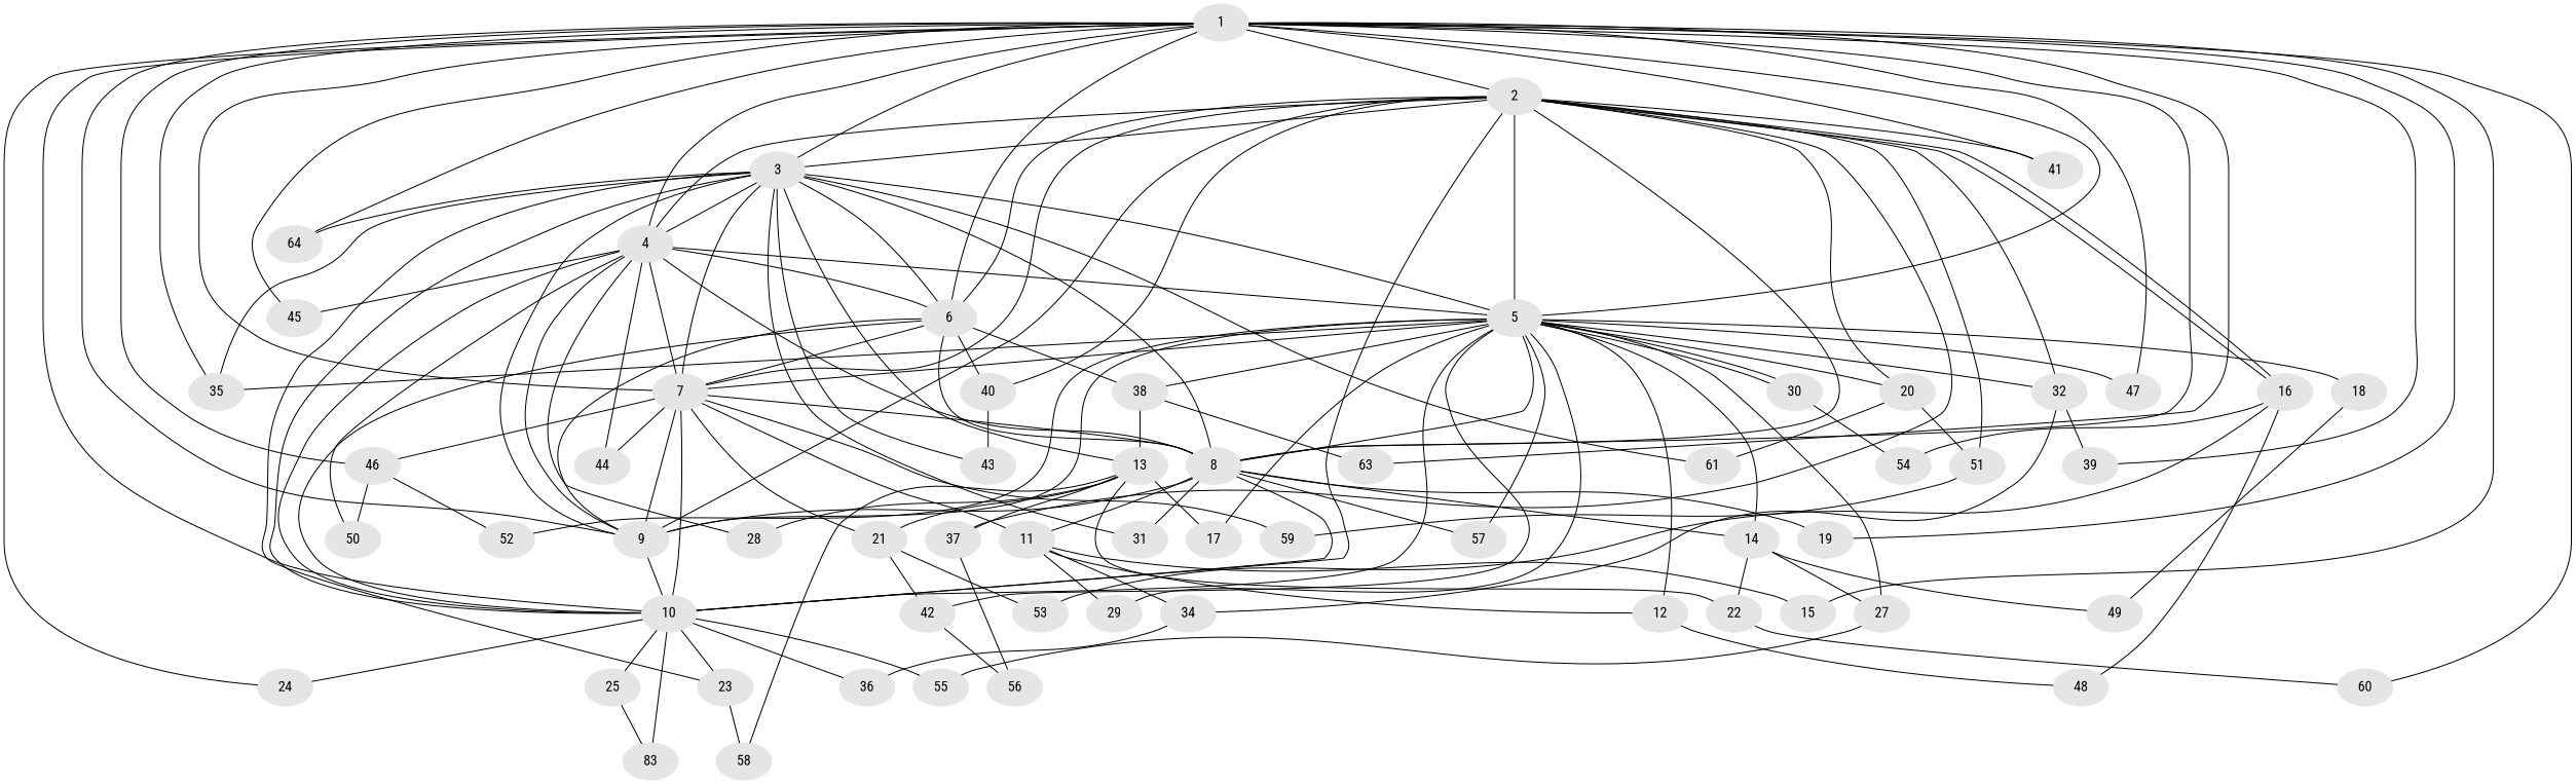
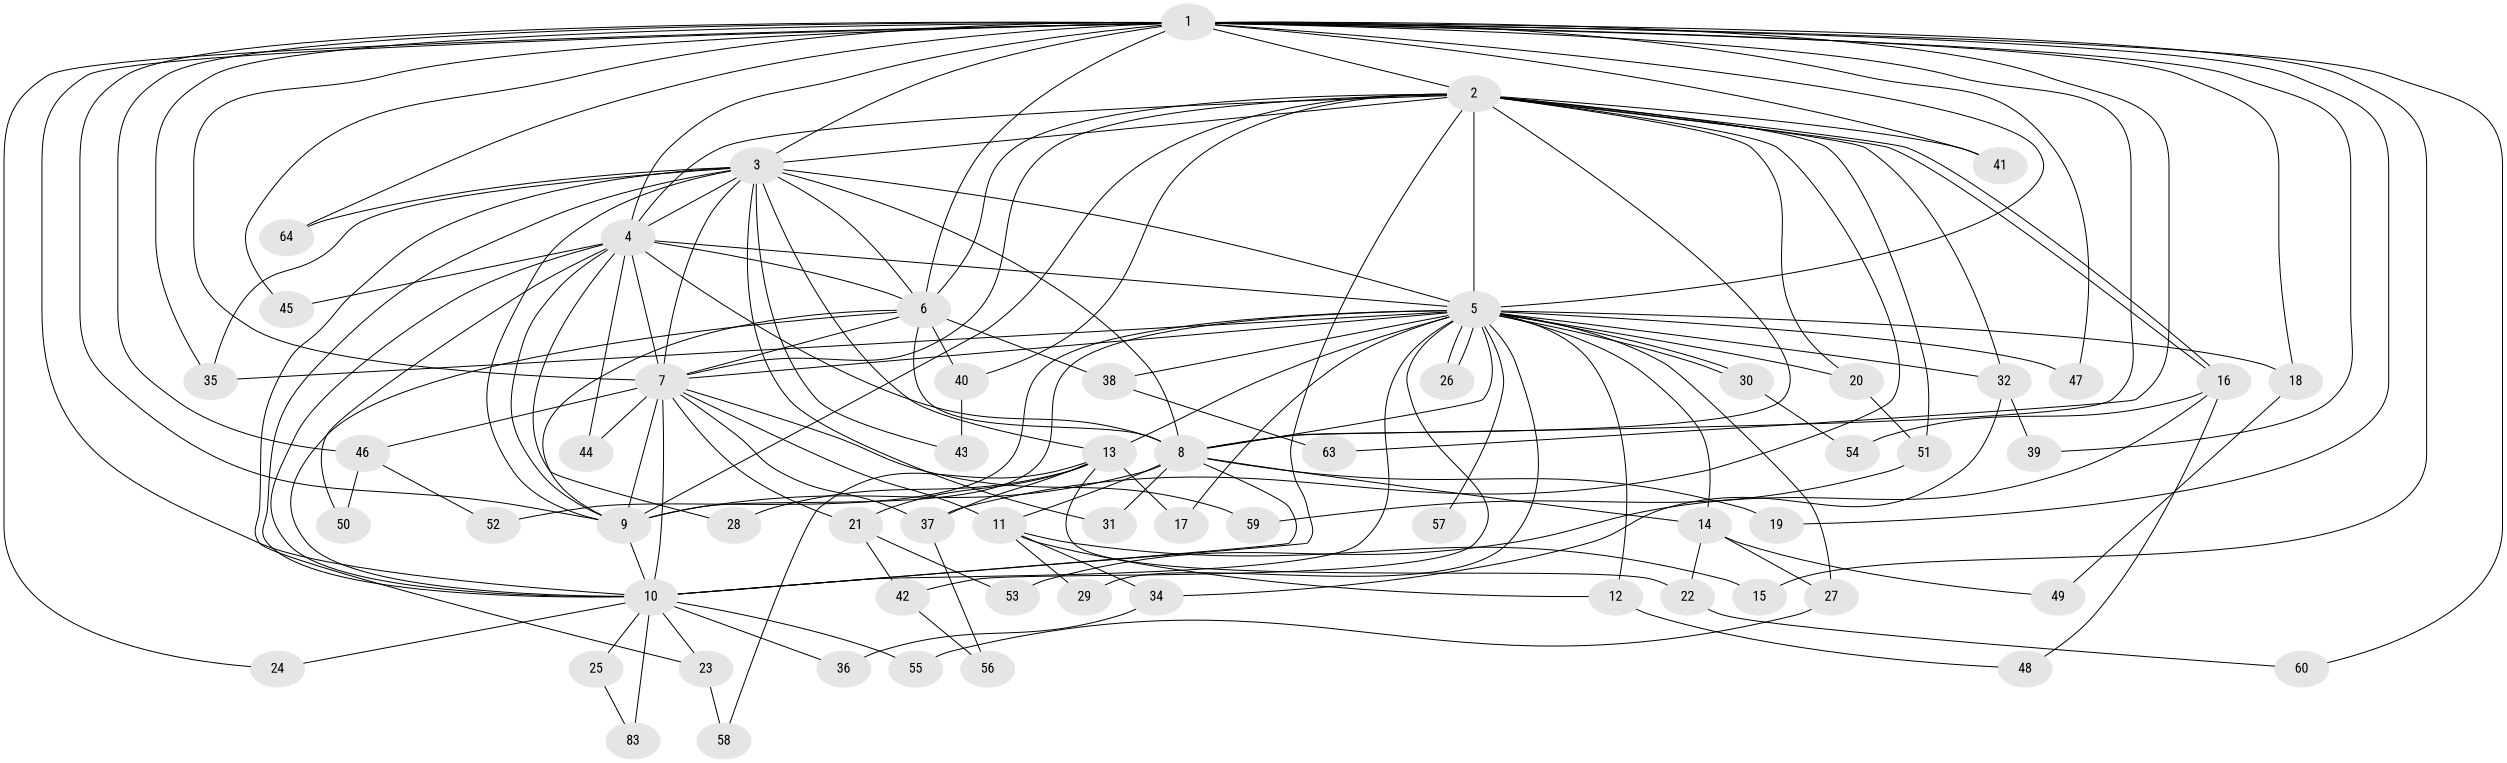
  graph {
    fontname="Roboto Condensed"
    node [color=gray90 fontname="Roboto Condensed" style=filled]
    edge [fontname="Roboto Condensed"]
    1
    2
    3
    4
    5
    6
    7
    8
    9
    10
    15
    18
    19
    24
    35
    39
    41
    45
    46
    47
    60
    63
    64
    16
    20
    32
    37
    40
    51
    13
    23
    31
    43
-   61
    28
    44
    50
    12
    14
    17
+   26
    27
    29
    30
    38
    42
    52
    57
    11
    21
    59
    25
    n53 [label=83]
    36
    55
    49
    48
    53
    54
    34
    56
    22
    58
    1 -- 2
    1 -- 3
    1 -- 4
    1 -- 5
    1 -- 6
    1 -- 7
    1 -- 8
    1 -- 9
    1 -- 10
    1 -- 15
+   1 -- 18
    1 -- 19
    1 -- 24
    1 -- 35
    1 -- 39
    1 -- 41
    1 -- 45
    1 -- 46
    1 -- 47
    1 -- 60
    1 -- 63
    1 -- 64
    2 -- 3
    2 -- 4
    2 -- 5
    2 -- 6
    2 -- 7
    2 -- 8
    2 -- 9
    2 -- 10
    2 -- 41
    2 -- 16
    2 -- 16
    2 -- 20
    2 -- 32
    2 -- 37
    2 -- 40
    2 -- 51
    3 -- 4
    3 -- 5
    3 -- 6
    3 -- 7
    3 -- 8
    3 -- 9
    3 -- 10
    3 -- 35
    3 -- 64
    3 -- 13
    3 -- 23
    3 -- 31
    3 -- 43
-   3 -- 61
    4 -- 5
    4 -- 6
    4 -- 7
    4 -- 8
    4 -- 9
    4 -- 10
    4 -- 45
    4 -- 28
    4 -- 44
    4 -- 50
    5 -- 7
    5 -- 8
    5 -- 9
    5 -- 10
    5 -- 18
    5 -- 35
    5 -- 47
    5 -- 20
    5 -- 32
-   38 -- 13
+   5 -- 13
    5 -- 12
    5 -- 14
    5 -- 17
+   5 -- 26
+   5 -- 26
    5 -- 27
    5 -- 29
    5 -- 30
    5 -- 30
    5 -- 38
    5 -- 42
    5 -- 52
    5 -- 57
    6 -- 7
    6 -- 8
    6 -- 9
    6 -- 10
    6 -- 40
    6 -- 38
-   7 -- 8
+   7 -- 37
    7 -- 9
    7 -- 10
    7 -- 46
    7 -- 44
    7 -- 11
    7 -- 21
    7 -- 59
    8 -- 9
    8 -- 10
    8 -- 19
    8 -- 31
    8 -- 14
-   8 -- 57
    8 -- 11
    9 -- 10
    10 -- 24
    10 -- 23
    10 -- 25
    10 -- n53
    10 -- 36
    10 -- 55
    18 -- 49
    46 -- 50
    46 -- 52
    16 -- 48
    16 -- 53
    16 -- 54
    20 -- 51
-   20 -- 61
    32 -- 39
    32 -- 34
    37 -- 56
    40 -- 43
    51 -- 59
    13 -- 37
    13 -- 28
    13 -- 17
    13 -- 21
    13 -- 22
    13 -- 58
    23 -- 58
    12 -- 48
    14 -- 27
    14 -- 49
    14 -- 22
    27 -- 55
    30 -- 54
    38 -- 63
    42 -- 56
    11 -- 15
    11 -- 12
    11 -- 29
    11 -- 34
    21 -- 42
    21 -- 53
    25 -- n53
    34 -- 36
    22 -- 60
  }
